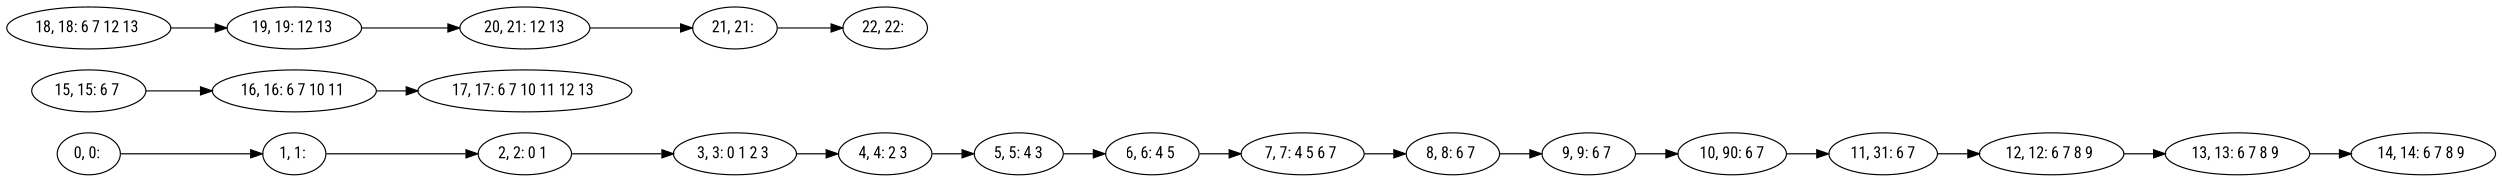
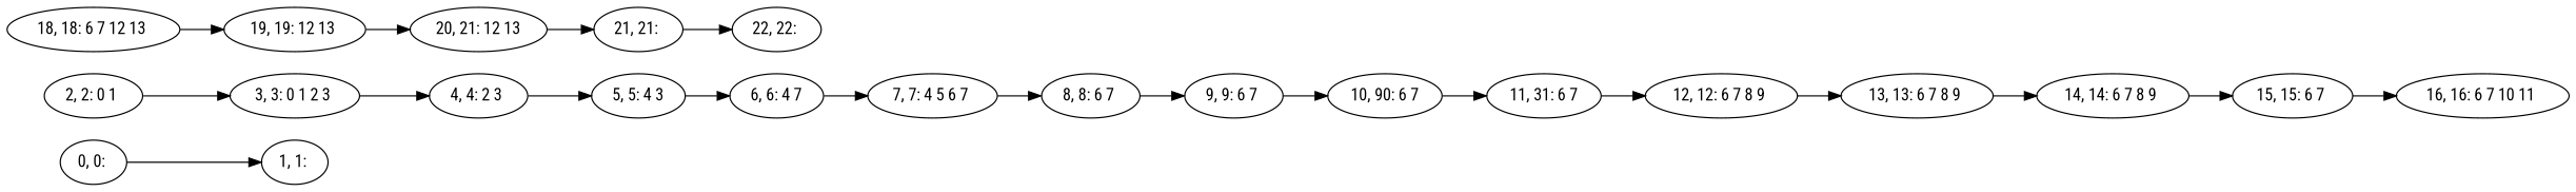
  digraph {
    fontname="Roboto Condensed"
    rankdir=LR
    node [fontname="Roboto Condensed"]
    edge [fontname="Roboto Condensed"]
    n1 [label="0, 0: "]
    n2 [label="1, 1: "]
    n3 [label="2, 2: 0 1 "]
    n4 [label="3, 3: 0 1 2 3 "]
    n5 [label="4, 4: 2 3 "]
    n6 [label="5, 5: 4 3"]
-   n7 [label="6, 6: 4 5 "]
+   n7 [label="6, 6: 4 7"]
    n8 [label="7, 7: 4 5 6 7 "]
    n9 [label="8, 8: 6 7 "]
    n10 [label="9, 9: 6 7 "]
    n11 [label="10, 90: 6 7"]
    n12 [label="11, 31: 6 7"]
    n13 [label="12, 12: 6 7 8 9 "]
    n14 [label="13, 13: 6 7 8 9 "]
    n15 [label="14, 14: 6 7 8 9 "]
    n16 [label="15, 15: 6 7 "]
    n17 [label="16, 16: 6 7 10 11 "]
-   n18 [label="17, 17: 6 7 10 11 12 13 "]
    n19 [label="18, 18: 6 7 12 13 "]
    n20 [label="19, 19: 12 13 "]
    n21 [label="20, 21: 12 13"]
    n22 [label="21, 21: "]
    n23 [label="22, 22: "]
    n1 -> n2
-   n2 -> n3
    n3 -> n4
    n4 -> n5
    n5 -> n6
    n6 -> n7
    n7 -> n8
    n8 -> n9
    n9 -> n10
    n10 -> n11
    n11 -> n12
    n12 -> n13
    n13 -> n14
    n14 -> n15
+   n15 -> n16
    n16 -> n17
-   n17 -> n18
    n19 -> n20
    n20 -> n21
    n21 -> n22
    n22 -> n23
  }
